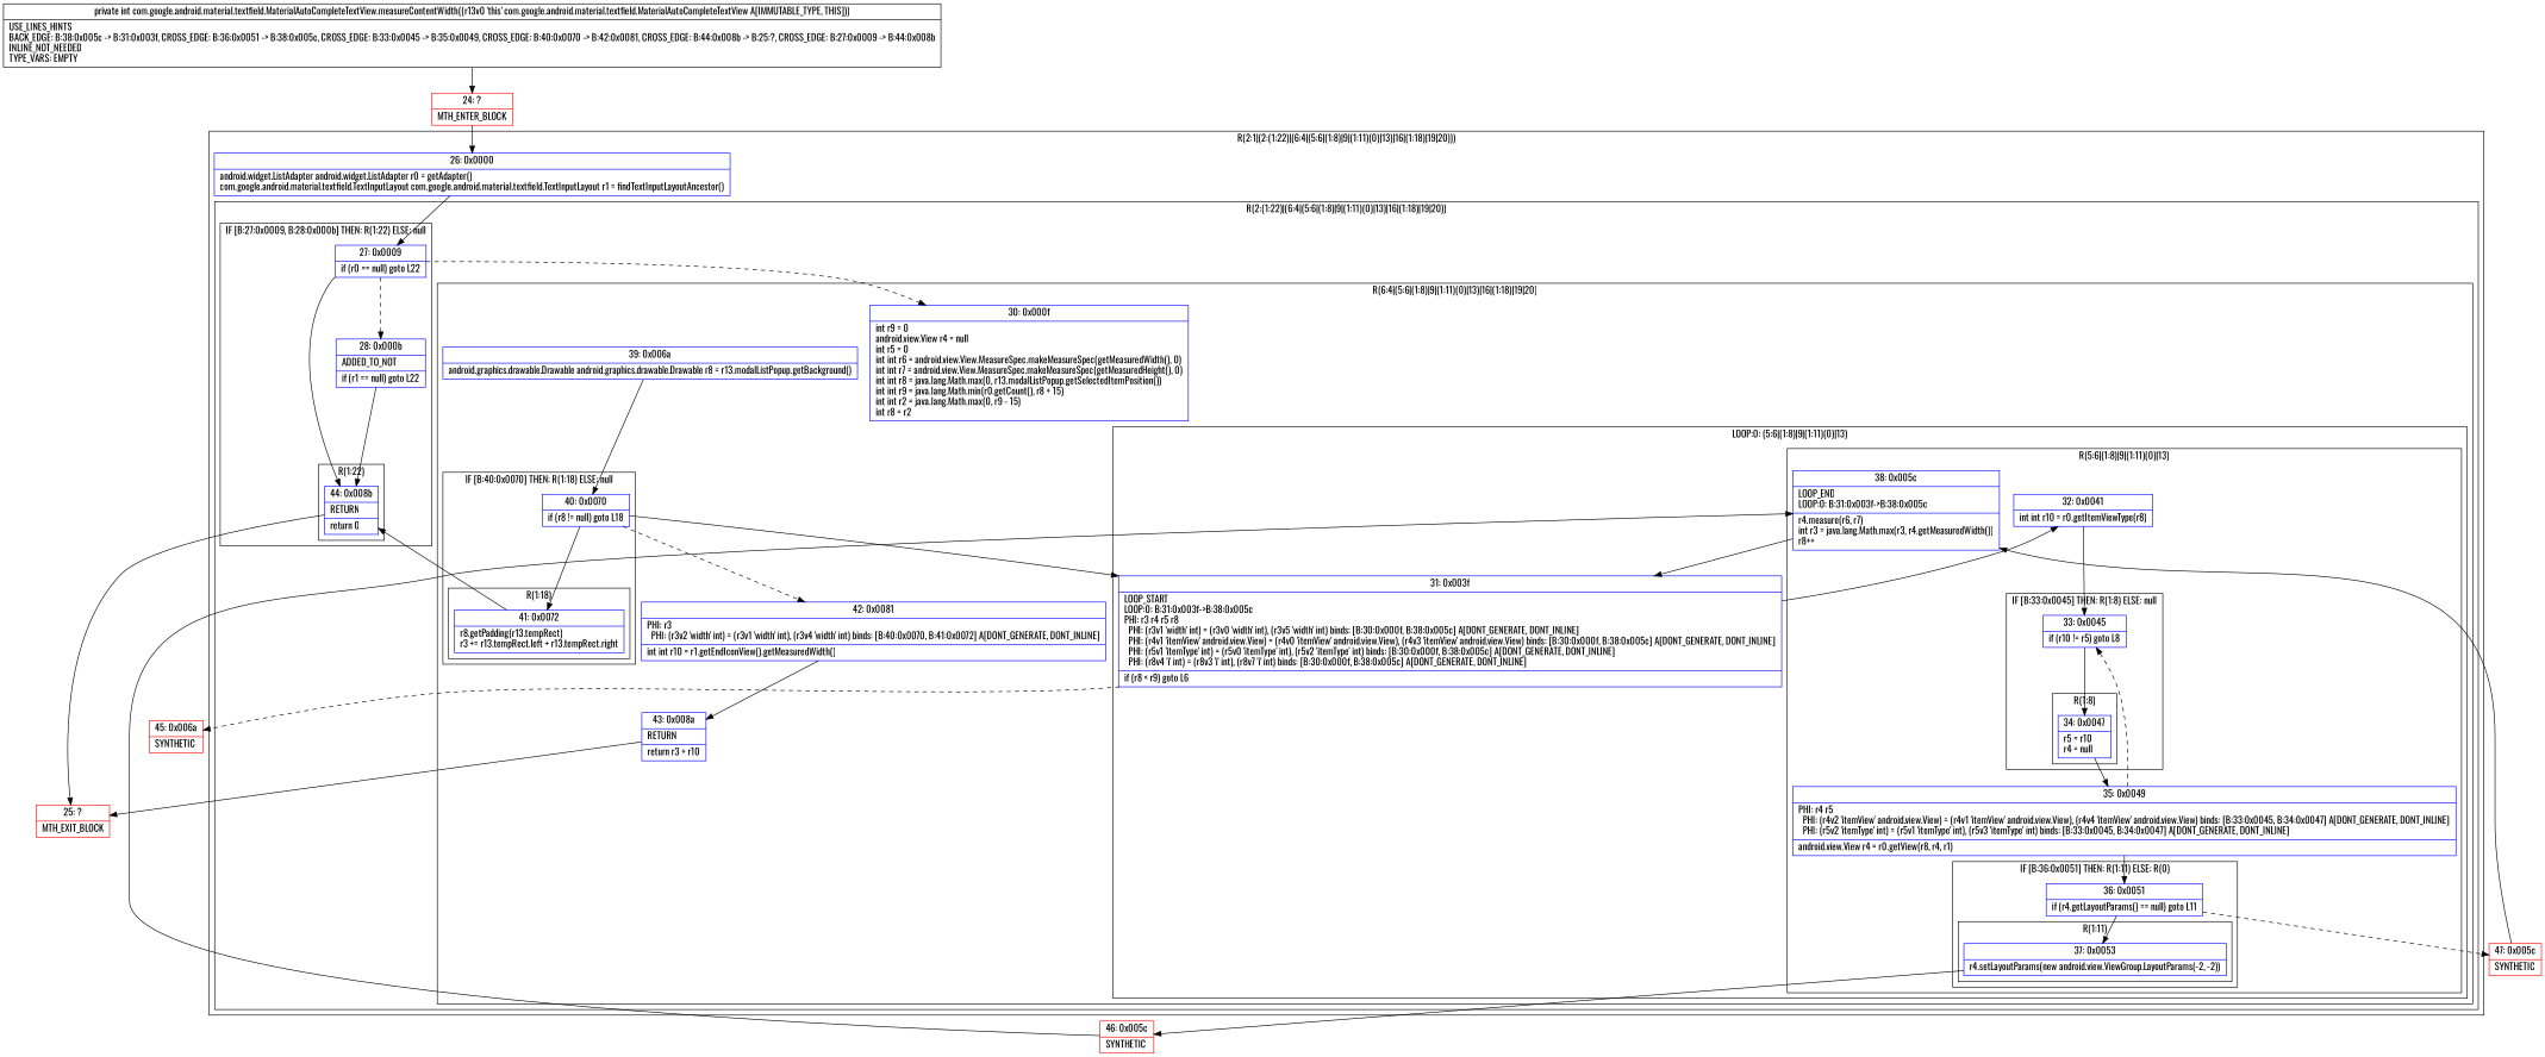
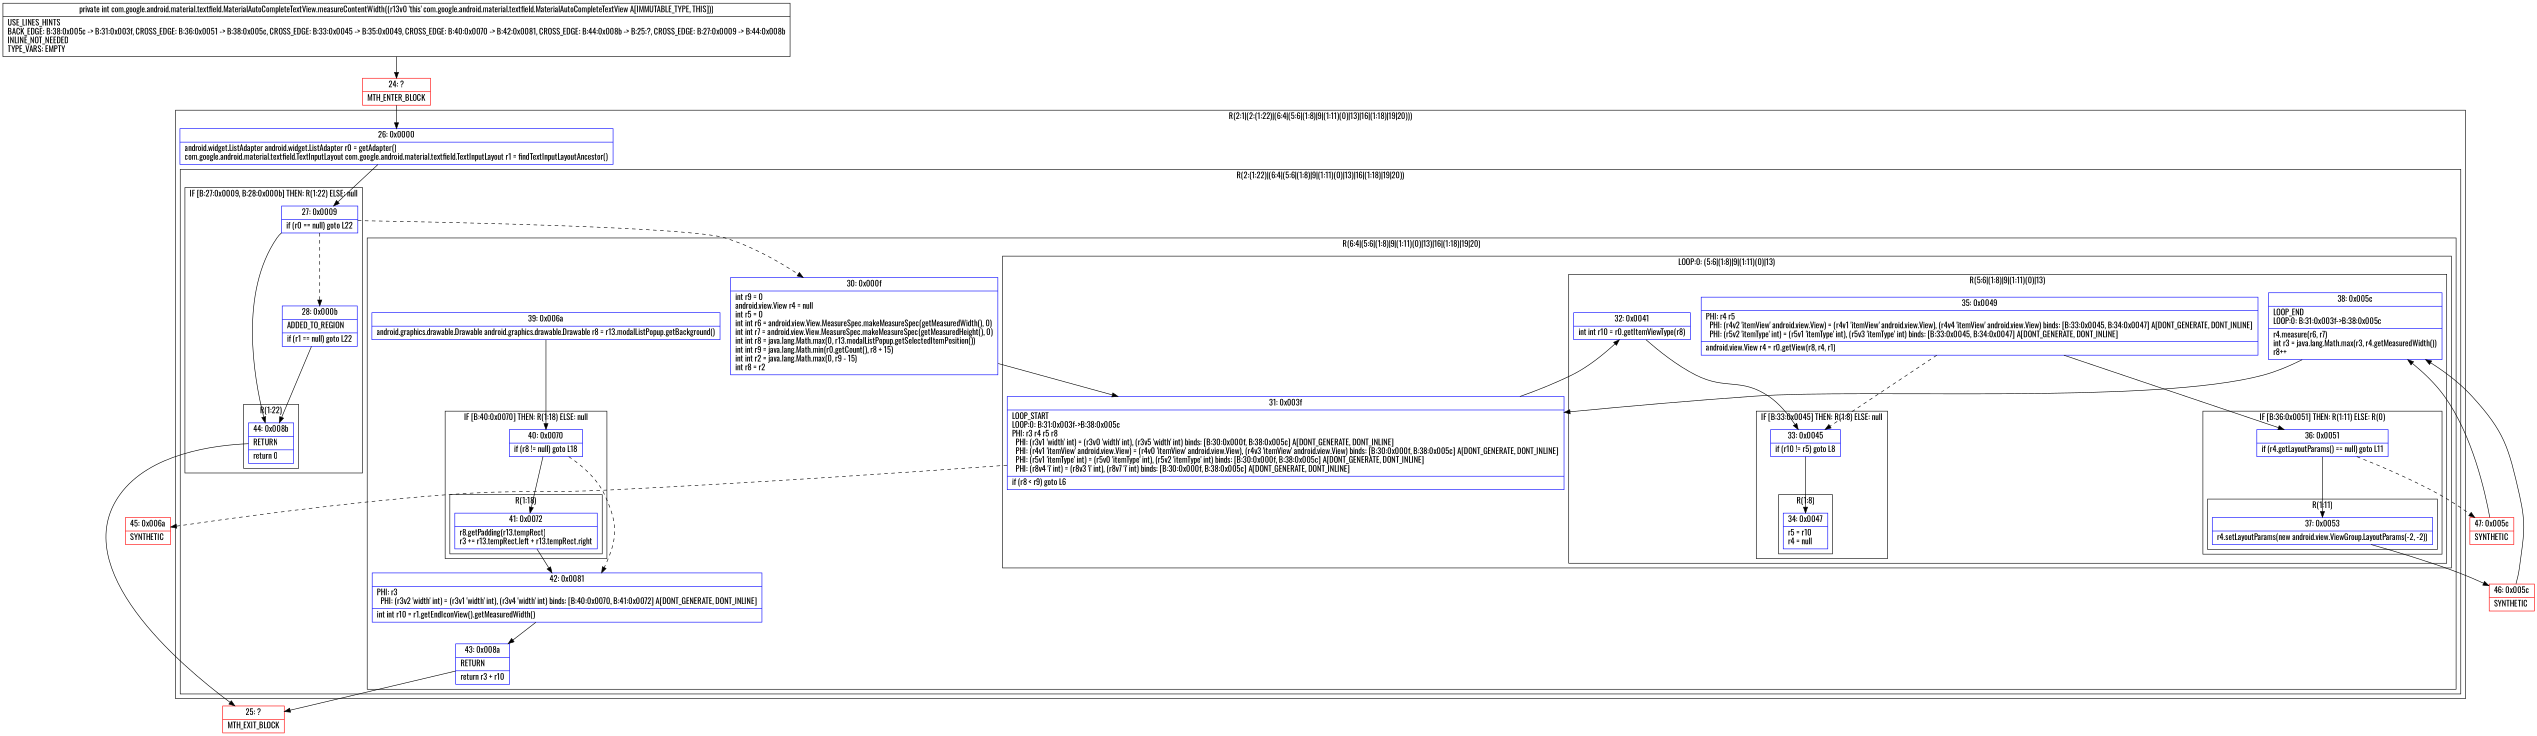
  digraph {
    fontname=Oswald
    node [color=blue fontname=Oswald shape=record]
    edge [fontname=Oswald]
    n1 [label="{44\:\ 0x008b|RETURN\l|return 0\l}"]
    n2 [label="{27\:\ 0x0009|if (r0 == null) goto L22\l}"]
-   n3 [label="{28\:\ 0x000b|ADDED_TO_NOT\l|if (r1 == null) goto L22\l}"]
+   n3 [label="{28\:\ 0x000b|ADDED_TO_REGION\l|if (r1 == null) goto L22\l}"]
    n4 [label="{34\:\ 0x0047|r5 = r10\lr4 = null\l}"]
    n5 [label="{33\:\ 0x0045|if (r10 != r5) goto L8\l}"]
    n6 [label="{37\:\ 0x0053|r4.setLayoutParams(new android.view.ViewGroup.LayoutParams(\-2, \-2))\l}"]
    n7 [label="{36\:\ 0x0051|if (r4.getLayoutParams() == null) goto L11\l}"]
    n8 [label="{32\:\ 0x0041|int int r10 = r0.getItemViewType(r8)\l}"]
    n9 [label="{35\:\ 0x0049|PHI: r4 r5 \l  PHI: (r4v2 'itemView' android.view.View) = (r4v1 'itemView' android.view.View), (r4v4 'itemView' android.view.View) binds: [B:33:0x0045, B:34:0x0047] A[DONT_GENERATE, DONT_INLINE]\l  PHI: (r5v2 'itemType' int) = (r5v1 'itemType' int), (r5v3 'itemType' int) binds: [B:33:0x0045, B:34:0x0047] A[DONT_GENERATE, DONT_INLINE]\l|android.view.View r4 = r0.getView(r8, r4, r1)\l}"]
    n10 [label="{38\:\ 0x005c|LOOP_END\lLOOP:0: B:31:0x003f\-\>B:38:0x005c\l|r4.measure(r6, r7)\lint r3 = java.lang.Math.max(r3, r4.getMeasuredWidth())\lr8++\l}"]
    n11 [label="{31\:\ 0x003f|LOOP_START\lLOOP:0: B:31:0x003f\-\>B:38:0x005c\lPHI: r3 r4 r5 r8 \l  PHI: (r3v1 'width' int) = (r3v0 'width' int), (r3v5 'width' int) binds: [B:30:0x000f, B:38:0x005c] A[DONT_GENERATE, DONT_INLINE]\l  PHI: (r4v1 'itemView' android.view.View) = (r4v0 'itemView' android.view.View), (r4v3 'itemView' android.view.View) binds: [B:30:0x000f, B:38:0x005c] A[DONT_GENERATE, DONT_INLINE]\l  PHI: (r5v1 'itemType' int) = (r5v0 'itemType' int), (r5v2 'itemType' int) binds: [B:30:0x000f, B:38:0x005c] A[DONT_GENERATE, DONT_INLINE]\l  PHI: (r8v4 'i' int) = (r8v3 'i' int), (r8v7 'i' int) binds: [B:30:0x000f, B:38:0x005c] A[DONT_GENERATE, DONT_INLINE]\l|if (r8 \< r9) goto L6\l}"]
    n12 [label="{41\:\ 0x0072|r8.getPadding(r13.tempRect)\lr3 += r13.tempRect.left + r13.tempRect.right\l}"]
    n13 [label="{40\:\ 0x0070|if (r8 != null) goto L18\l}"]
    n14 [label="{30\:\ 0x000f|int r9 = 0\landroid.view.View r4 = null\lint r5 = 0\lint int r6 = android.view.View.MeasureSpec.makeMeasureSpec(getMeasuredWidth(), 0)\lint int r7 = android.view.View.MeasureSpec.makeMeasureSpec(getMeasuredHeight(), 0)\lint int r8 = java.lang.Math.max(0, r13.modalListPopup.getSelectedItemPosition())\lint int r9 = java.lang.Math.min(r0.getCount(), r8 + 15)\lint int r2 = java.lang.Math.max(0, r9 \- 15)\lint r8 = r2\l}"]
    n15 [label="{39\:\ 0x006a|android.graphics.drawable.Drawable android.graphics.drawable.Drawable r8 = r13.modalListPopup.getBackground()\l}"]
    n16 [label="{42\:\ 0x0081|PHI: r3 \l  PHI: (r3v2 'width' int) = (r3v1 'width' int), (r3v4 'width' int) binds: [B:40:0x0070, B:41:0x0072] A[DONT_GENERATE, DONT_INLINE]\l|int int r10 = r1.getEndIconView().getMeasuredWidth()\l}"]
    n17 [label="{43\:\ 0x008a|RETURN\l|return r3 + r10\l}"]
    n18 [label="{26\:\ 0x0000|android.widget.ListAdapter android.widget.ListAdapter r0 = getAdapter()\lcom.google.android.material.textfield.TextInputLayout com.google.android.material.textfield.TextInputLayout r1 = findTextInputLayoutAncestor()\l}"]
    n19 [color=red label="{25\:\ ?|MTH_EXIT_BLOCK\l}"]
    n20 [color=red label="{46\:\ 0x005c|SYNTHETIC\l}"]
    n21 [color=red label="{47\:\ 0x005c|SYNTHETIC\l}"]
    n22 [color=red label="{45\:\ 0x006a|SYNTHETIC\l}"]
    n23 [color=red label="{24\:\ ?|MTH_ENTER_BLOCK\l}"]
    n24 [label="{private int com.google.android.material.textfield.MaterialAutoCompleteTextView.measureContentWidth((r13v0 'this' com.google.android.material.textfield.MaterialAutoCompleteTextView A[IMMUTABLE_TYPE, THIS]))  | USE_LINES_HINTS\lBACK_EDGE: B:38:0x005c \-\> B:31:0x003f, CROSS_EDGE: B:36:0x0051 \-\> B:38:0x005c, CROSS_EDGE: B:33:0x0045 \-\> B:35:0x0049, CROSS_EDGE: B:40:0x0070 \-\> B:42:0x0081, CROSS_EDGE: B:44:0x008b \-\> B:25:?, CROSS_EDGE: B:27:0x0009 \-\> B:44:0x008b\lINLINE_NOT_NEEDED\lTYPE_VARS: EMPTY\l}" color=""]
    subgraph cluster_1 {
      label="R(2:1|(2:(1:22)|(6:4|(5:6|(1:8)|9|(1:11)(0)|13)|16|(1:18)|19|20)))"
      n18
      subgraph cluster_2 {
        label="R(2:(1:22)|(6:4|(5:6|(1:8)|9|(1:11)(0)|13)|16|(1:18)|19|20))"
        subgraph cluster_3 {
          label="IF [B:27:0x0009, B:28:0x000b] THEN: R(1:22) ELSE: null"
          n2
          n3
          subgraph cluster_4 {
            label="R(1:22)"
            n1
          }
        }
        subgraph cluster_5 {
          label="R(6:4|(5:6|(1:8)|9|(1:11)(0)|13)|16|(1:18)|19|20)"
          n14
          n15
          n16
          n17
          subgraph cluster_6 {
            label="LOOP:0: (5:6|(1:8)|9|(1:11)(0)|13)"
            n11
            subgraph cluster_7 {
              label="R(5:6|(1:8)|9|(1:11)(0)|13)"
              n8
              n9
              n10
              subgraph cluster_8 {
                label="IF [B:33:0x0045] THEN: R(1:8) ELSE: null"
                n5
                subgraph cluster_9 {
                  label="R(1:8)"
                  n4
                }
              }
              subgraph cluster_10 {
                label="IF [B:36:0x0051] THEN: R(1:11) ELSE: R(0)"
                n7
                subgraph cluster_11 {
                  label="R(1:11)"
                  n6
                }
                subgraph cluster_12 {
                  label="R(0)"
                }
              }
            }
          }
          subgraph cluster_13 {
            label="IF [B:40:0x0070] THEN: R(1:18) ELSE: null"
            n13
            subgraph cluster_14 {
              label="R(1:18)"
              n12
            }
          }
        }
      }
    }
    n1 -> n19
    n2 -> n1
    n2 -> n3 [style=dashed]
    n2 -> n14 [style=dashed]
    n3 -> n1
-   n4 -> n9
    n5 -> n4
    n6 -> n20
    n7 -> n6
    n7 -> n21 [style=dashed]
    n8 -> n5
    n9 -> n5 [style=dashed]
    n9 -> n7
    n10 -> n11
    n11 -> n8
    n11 -> n22 [style=dashed]
-   n12 -> n1
+   n12 -> n16
    n13 -> n12
    n13 -> n16 [style=dashed]
-   n13 -> n11
+   n14 -> n11
    n15 -> n13
    n16 -> n17
    n17 -> n19
    n18 -> n2
    n20 -> n10
    n21 -> n10
    n23 -> n18
    n24 -> n23
  }
